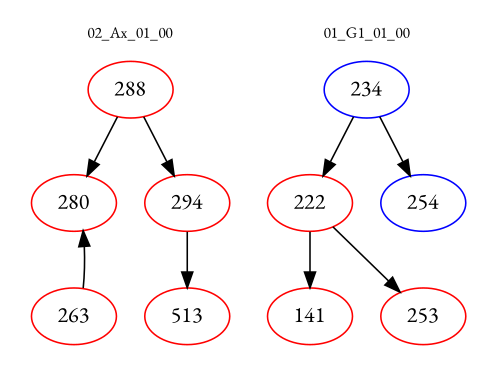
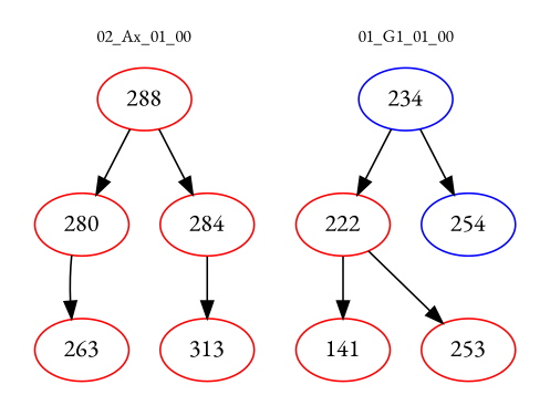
  digraph {
    fontname="EB Garamond"
    node [color=red fontname="EB Garamond"]
    edge [color=black fontname="EB Garamond"]
    n1 [label=288]
    n2 [label=280]
-   n3 [label=294]
+   n3 [label=284]
    n4 [label=263]
-   n5 [label=513]
+   n5 [label=313]
    n6 [color=blue label=234]
    n7 [label=222]
    n8 [color=blue label=254]
    n9 [label=141]
    n10 [label=253]
    subgraph cluster_1 {
      color=white
      fontsize=10
      label="02_Ax_01_00"
      n1
      n2
      n3
      n4
      n5
    }
    subgraph cluster_2 {
      color=white
      fontsize=10
      label="01_G1_01_00"
      n6
      n7
      n8
      n9
      n10
    }
    n1 -> n2
    n1 -> n3
-   n4 -> n2
+   n2 -> n4
    n3 -> n5
    n6 -> n7
    n6 -> n8
    n7 -> n9
    n7 -> n10
  }
